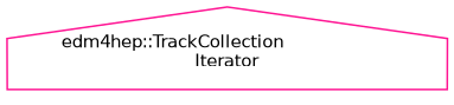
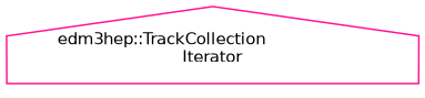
  digraph {
    rankdir=LR
-   n1 [color=deeppink fillcolor=white fontname=Helvetica fontsize=10 height=0.2 label="edm4hep::TrackCollection\lIterator" shape=house style=filled width=0.4]
+   n1 [color=deeppink fillcolor=white fontname=Helvetica fontsize=10 height=0.2 label="edm3hep::TrackCollection\lIterator" shape=house style=filled width=0.4]
  }
